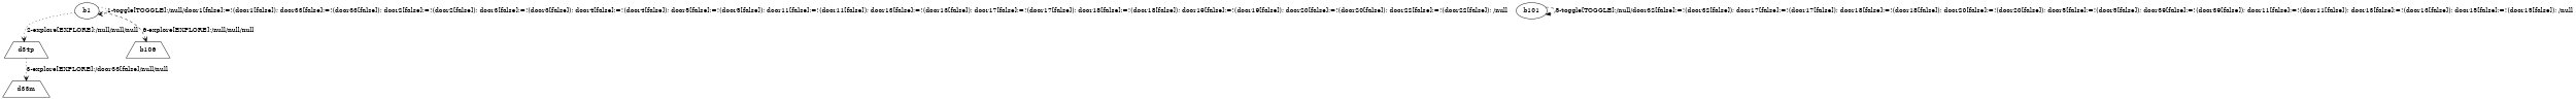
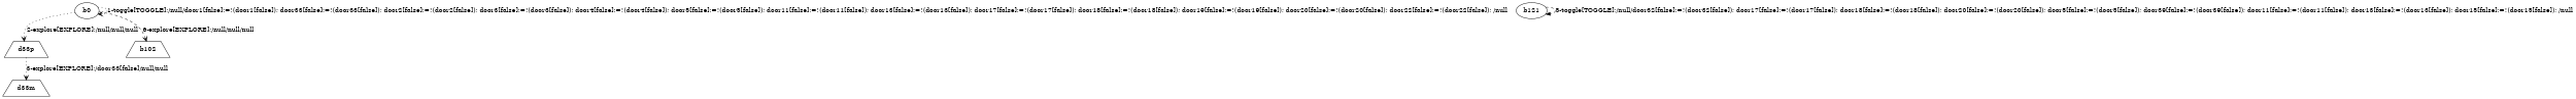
  digraph {
    node [shape=trapezium]
    edge [arrowhead=vee style=dotted]
-   b0 [shape=ellipse label=b1]
-   d33p [label=d34p]
-   b102 [label=b106]
+   b0 [shape=ellipse]
+   d33p
+   b102
    d33m
-   b101 [shape=ellipse]
+   b101 [shape=ellipse label=b121]
    b0 -> b0 [label="1-toggle[TOGGLE];/null/door1[false]:=!(door1[false]); door33[false]:=!(door33[false]); door2[false]:=!(door2[false]); door3[false]:=!(door3[false]); door4[false]:=!(door4[false]); door5[false]:=!(door5[false]); door11[false]:=!(door11[false]); door13[false]:=!(door13[false]); door17[false]:=!(door17[false]); door18[false]:=!(door18[false]); door19[false]:=!(door19[false]); door20[false]:=!(door20[false]); door22[false]:=!(door22[false]); /null"]
    b0 -> d33p [label="2-explore[EXPLORE];/null/null/null"]
    b0 -> b102 [label="6-explore[EXPLORE];/null/null/null" style=dashed]
    d33p -> d33m [label="3-explore[EXPLORE];/door33[false]/null/null"]
    b101 -> b101 [arrowhead=normal label="5-toggle[TOGGLE];/null/door32[false]:=!(door32[false]); door17[false]:=!(door17[false]); door18[false]:=!(door18[false]); door20[false]:=!(door20[false]); door5[false]:=!(door5[false]); door39[false]:=!(door39[false]); door11[false]:=!(door11[false]); door13[false]:=!(door13[false]); door15[false]:=!(door15[false]); /null" style=dashed]
  }
